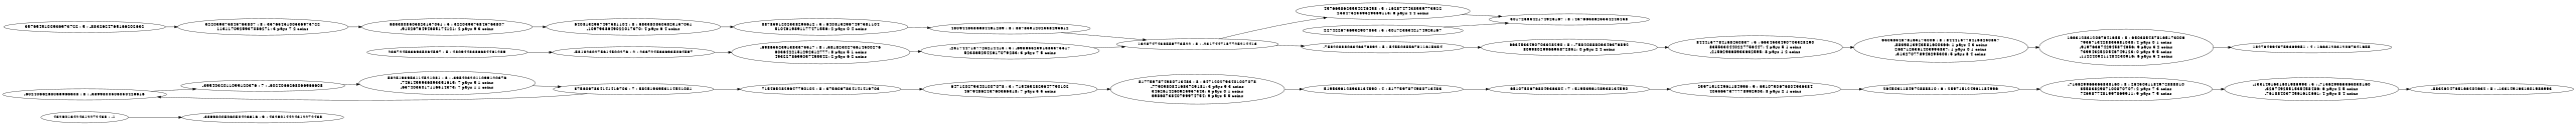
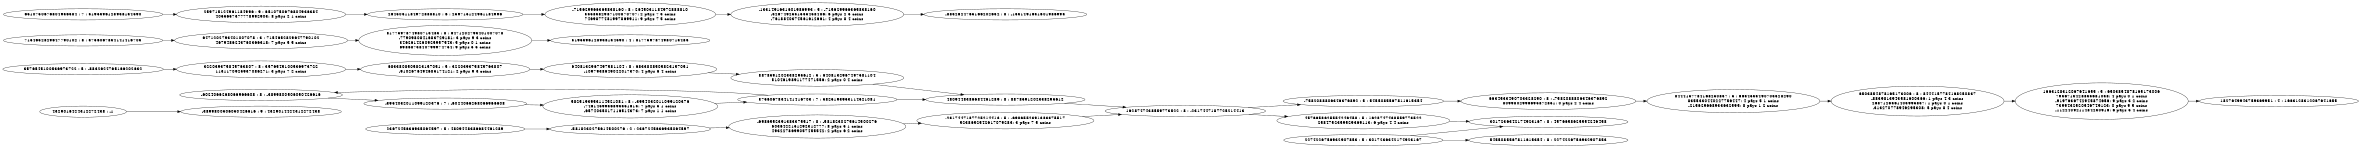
  digraph {
    rankdir=LR
    n1 [label="4329016424312272438 : -1"]
    n2 [label="-3899800506050426616 : 9 : 4329014424312272438\n"]
    n3 [label="-6024066268066966608 : 8 : -3899800506050426616\n"]
    n4 [label="-3954032011099120376 : 7 : -6024066268066966608\n"]
    n5 [label="5825193953114521081 : 8 : -3954032011099120376\n-7461459936893351615: 7 pays 5 1 coins\n-6574035017116514373: 7 pays 1 1 coins\n"]
    n6 [label="3756067834141416703 : 7 : 5825193953114521081\n"]
    n7 [label="7154652829647790102 : 8 : 3756067834141416703\n"]
    n8 [label="6471202793401007078 : 3 : 7154652829647790102\n4679486243760366318: 7 pays 5 5 coins\n"]
    n9 [label="8177597874980713483 : 8 : 6471202793401007078\n-7790980841683729181: 3 pays 9 3 coins\n3462614260925957543: 5 pays 0 1 coins\n6986873840799974754: 9 pays 5 5 coins\n"]
    n10 [label="5195396128938134590 : 4 : 8177597874980713483\n"]
    n11 [label="6510750676804936384 : 7 : 5195396128938134590\n"]
    n12 [label="259715124961184996 : 9 : 6510750676804936384\n4055657377778992903: 8 pays 2 1 coins\n"]
    n13 [label="2645031184972888810 : 6 : 259715124961184996\n"]
    n14 [label="-715629966365838160 : 8 : 2645031184972888810\n3558382987100870707: 2 pays 7 3 coins\n7469877481997869911: 9 pays 7 5 coins\n"]
    n15 [label="-1331491631601986993 : 5 : -715629966365838160\n-3267492551535458486: 6 pays 2 5 coins\n-7618840374561612661: 4 pays 8 4 coins\n"]
    n16 [label="-8832624765166202632 : 8 : -1331491631601986993\n"]
    n17 [label="3576545100536973722 : 5 : -8832624765166202632\n"]
    n18 [label="322039375845763807 : 8 : 3576545100536973722\n1131170925937086271: 3 pays 7 2 coins\n"]
    n19 [label="6833808505823157051 : 5 : 322039375845763807\n-9102676494685174121: 2 pays 9 3 coins\n"]
    n20 [label="6408132967497581104 : 8 : 6833808505823157051\n-1097938649022017370: 4 pays 6 4 coins\n"]
    n21 [label="8878591202338295612 : 5 : 6408132967497581104\n5104619891177471556: 2 pays 0 4 coins\n"]
    n22 [label="4809448386684461289 : 8 : 8878591202338295612\n"]
    n23 [label="1628747438559773522 : 8 : -2317447187725214413\n"]
    n24 [label="2367245636935064597 : 5 : 4809448386684461289\n"]
    n25 [label="-5818230275614500276 : 2 : 2367245636935064597\n"]
    n26 [label="-6986552391383375517 : 8 : -5818230275614500276\n6036422151292312777: 8 pays 5 1 coins\n4932278699057455542: 2 pays 6 2 coins\n"]
    n27 [label="-2317447187725214413 : 5 : -6986552391383375517\n5238652542617079283: 3 pays 7 5 coins\n"]
    n28 [label="4576658625554246458 : 5 : 1628747438559773522\n2584752359529369113: 6 pays 4 4 coins\n"]
    n29 [label="-7582088806346376892 : 5 : 5455085567811615354\n"]
    n30 [label="3017236342174923167 : 8 : 4576658625554246458\n"]
    n31 [label="2274226756932907853 : 5 : 3017236342174923167\n"]
+   n32 [label="5455085567811615354 : 8 : 2274226756932907853\n"]
    n33 [label="6634533490703328290 : 8 : -7582088806346376892\n8099802996695872851: 0 pays 2 4 coins\n"]
    n34 [label="8444157784168250837 : 5 : 6634533490703328290\n8355330440227756447: 4 pays 5 1 coins\n-215629668933632595: 8 pays 1 2 coins\n"]
    n35 [label="6503854878165173006 : 8 : 8444157784168250837\n-8839813943581600366: 1 pays 4 3 coins\n2687126361403995837: 1 pays 0 1 coins\n-313270778946295308: 5 pays 8 4 coins\n"]
    n36 [label="1663128312067641655 : 5 : 6503854878165173006\n7936713428835681038: 4 pays 0 1 coins\n-9197636742945874656: 9 pays 3 2 coins\n7399432520546749123: 0 pays 9 5 coins\n-1122409211484230916: 6 pays 5 4 coins\n"]
    n37 [label="1827649943759369951 : 4 : 1663128312067641655\n"]
    n1 -> n2
    n3 -> n4
    n4 -> n5
    n5 -> n6
    n6 -> n3
-   n6 -> n7
+   n6 -> n22
    n7 -> n8
    n8 -> n9
    n9 -> n10
-   n10 -> n11
    n11 -> n12
    n12 -> n13
    n13 -> n14
    n14 -> n15
    n15 -> n16
    n17 -> n18
    n18 -> n19
    n19 -> n20
    n20 -> n21
    n21 -> n22
    n22 -> n23
    n23 -> n28
    n23 -> n29
    n24 -> n25
    n25 -> n26
    n26 -> n27
    n27 -> n23
    n28 -> n30
    n29 -> n33
    n31 -> n30
+   n31 -> n32
    n33 -> n34
    n34 -> n35
    n35 -> n36
    n36 -> n37
  }
